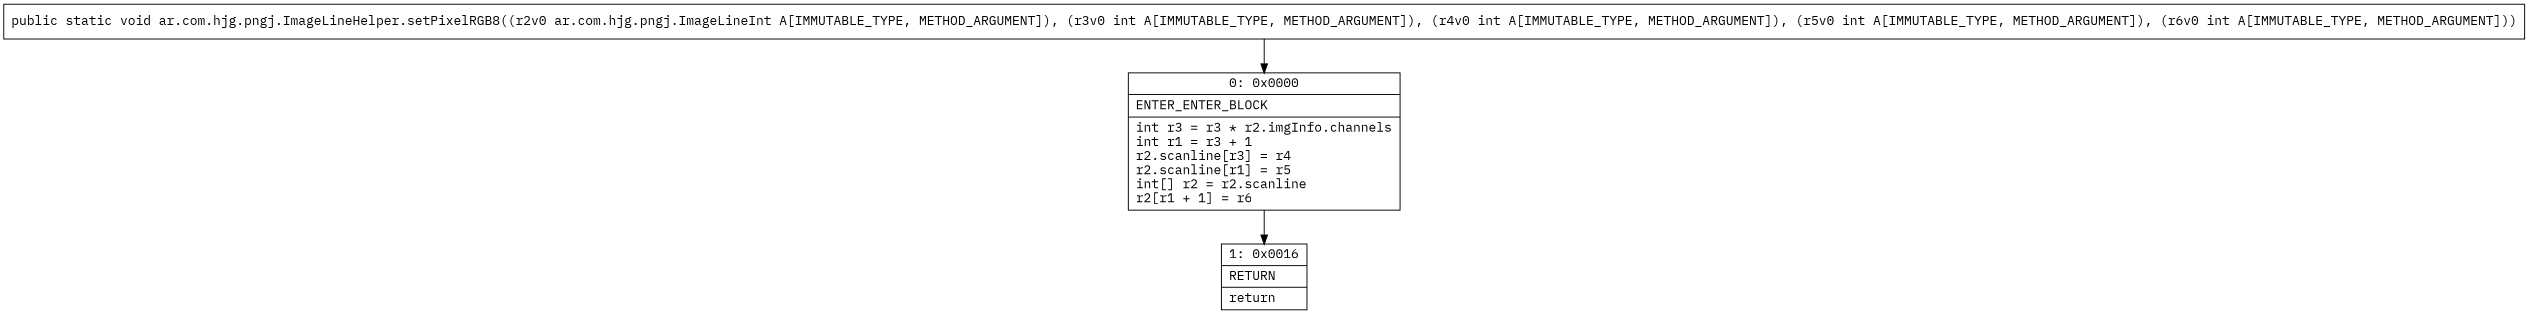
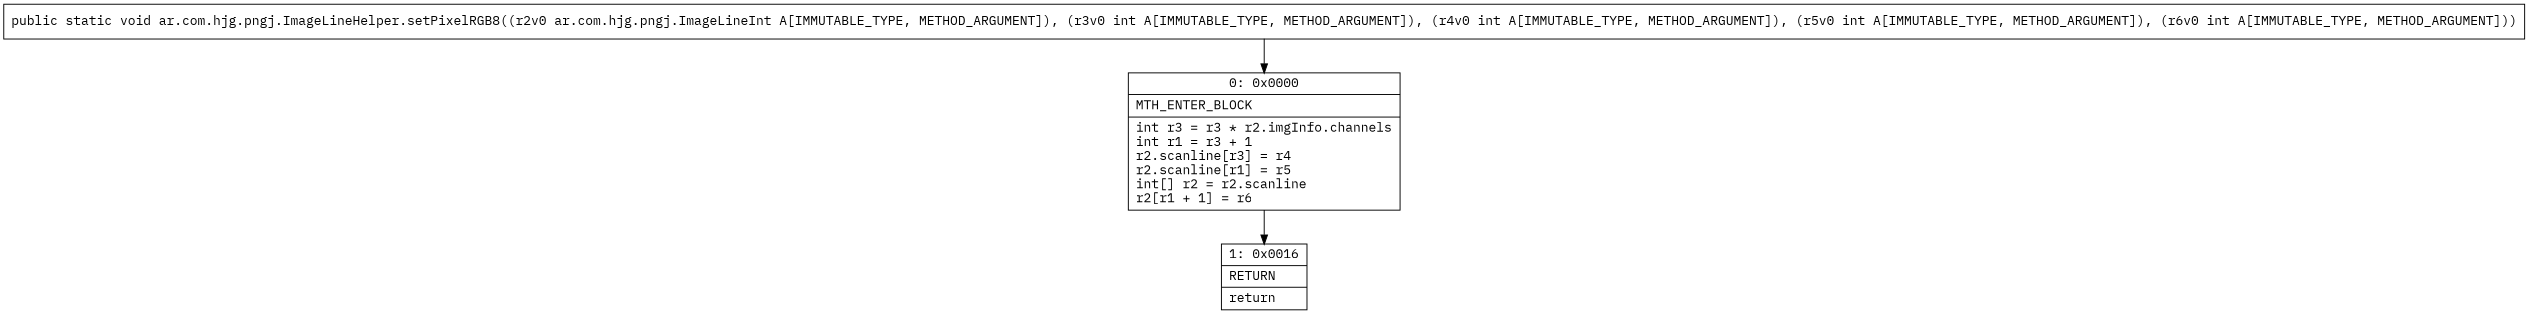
  digraph {
    fontname="IBM Plex Mono"
    node [shape=record fontname="IBM Plex Mono"]
    edge [fontname="IBM Plex Mono"]
-   n1 [label="{0\:\ 0x0000|ENTER_ENTER_BLOCK\l|int r3 = r3 * r2.imgInfo.channels\lint r1 = r3 + 1\lr2.scanline[r3] = r4\lr2.scanline[r1] = r5\lint[] r2 = r2.scanline\lr2[r1 + 1] = r6\l}"]
+   n1 [label="{0\:\ 0x0000|MTH_ENTER_BLOCK\l|int r3 = r3 * r2.imgInfo.channels\lint r1 = r3 + 1\lr2.scanline[r3] = r4\lr2.scanline[r1] = r5\lint[] r2 = r2.scanline\lr2[r1 + 1] = r6\l}"]
    n2 [label="{1\:\ 0x0016|RETURN\l|return\l}"]
    n3 [label="{public static void ar.com.hjg.pngj.ImageLineHelper.setPixelRGB8((r2v0 ar.com.hjg.pngj.ImageLineInt A[IMMUTABLE_TYPE, METHOD_ARGUMENT]), (r3v0 int A[IMMUTABLE_TYPE, METHOD_ARGUMENT]), (r4v0 int A[IMMUTABLE_TYPE, METHOD_ARGUMENT]), (r5v0 int A[IMMUTABLE_TYPE, METHOD_ARGUMENT]), (r6v0 int A[IMMUTABLE_TYPE, METHOD_ARGUMENT])) }"]
    n1 -> n2
    n3 -> n1
  }
